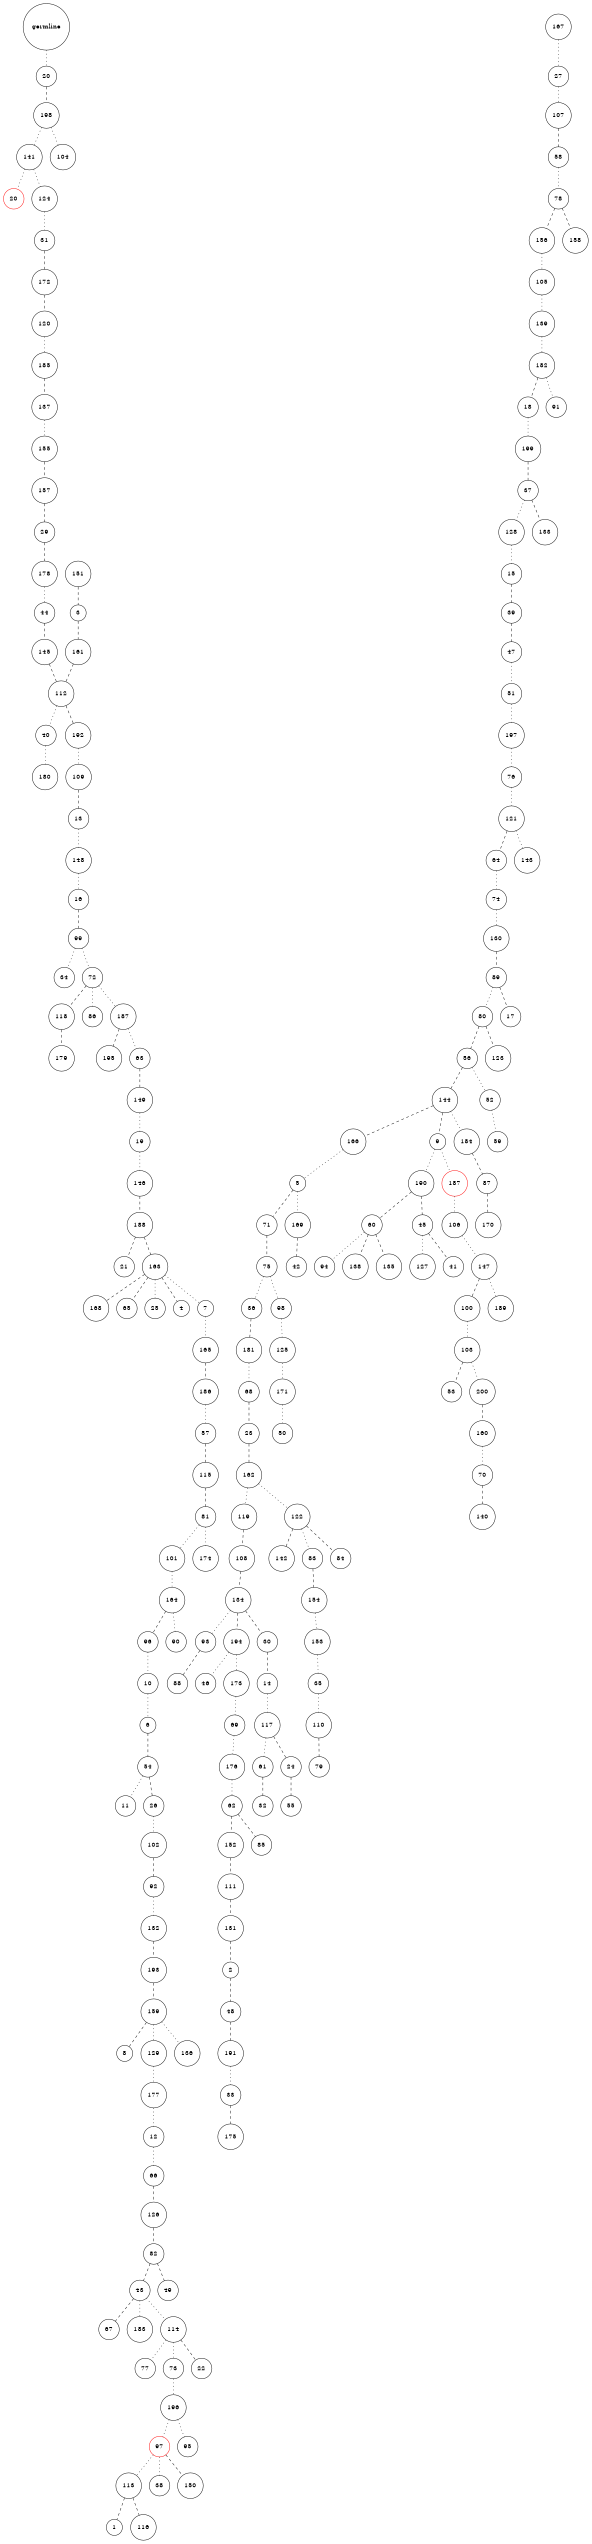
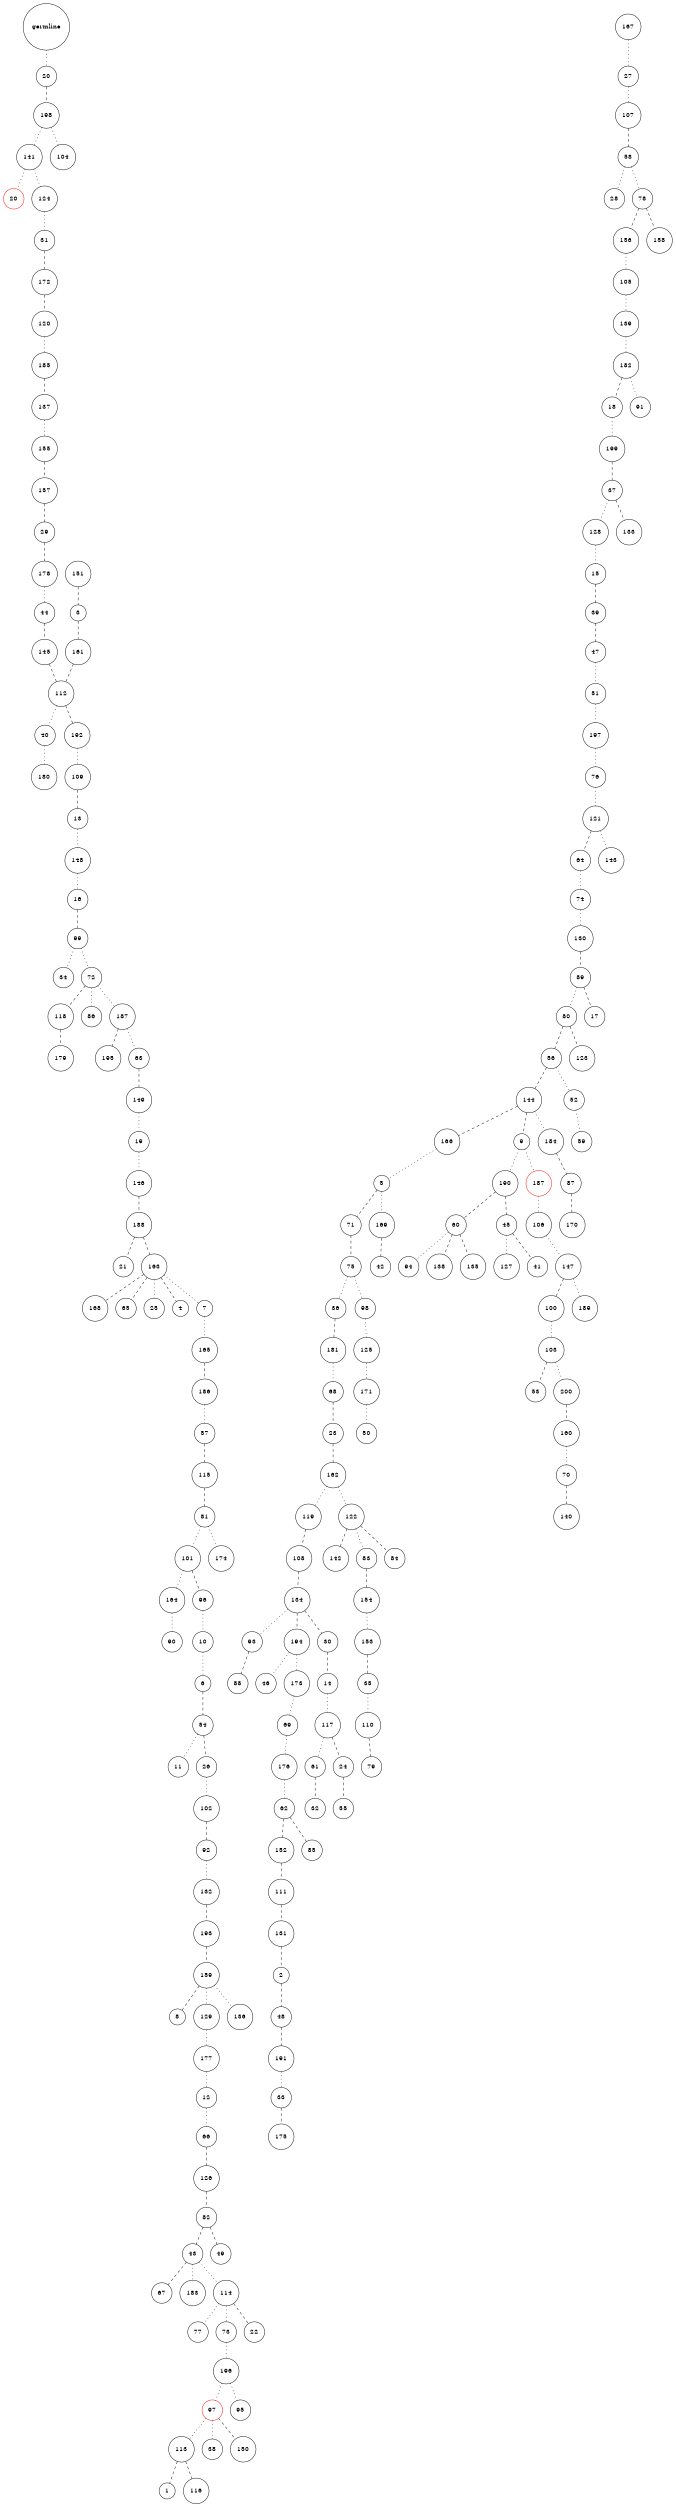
  graph {
    rankdir=UD
    splines=line
    node [shape=circle]
    edge [style=dotted]
    n1 [label=germline]
    n2 [label=20]
    n3 [label=198]
    n4 [label=141]
    n5 [label=104]
    n6 [color=red label=20]
    n7 [label=124]
    n8 [label=31]
    n9 [label=172]
    n10 [label=120]
    n11 [label=185]
    n12 [label=137]
    n13 [label=155]
    n14 [label=157]
    n15 [label=29]
    n16 [label=178]
    n17 [label=44]
    n18 [label=145]
    n19 [label=112]
    n20 [label=151]
    n21 [label=3]
    n22 [label=161]
    n23 [label=40]
    n24 [label=192]
    n25 [label=180]
    n26 [label=109]
    n27 [label=13]
    n28 [label=148]
    n29 [label=16]
    n30 [label=99]
    n31 [label=34]
    n32 [label=72]
    n33 [label=118]
    n34 [label=86]
    n35 [label=187]
    n36 [label=179]
    n37 [label=195]
    n38 [label=63]
    n39 [label=149]
    n40 [label=19]
    n41 [label=146]
    n42 [label=188]
    n43 [label=21]
    n44 [label=163]
    n45 [label=168]
    n46 [label=65]
    n47 [label=25]
    n48 [label=4]
    n49 [label=7]
    n50 [label=165]
    n51 [label=186]
    n52 [label=57]
    n53 [label=115]
    n54 [label=81]
    n55 [label=101]
    n56 [label=174]
    n57 [label=164]
    n58 [label=96]
    n59 [label=90]
    n60 [label=10]
    n61 [label=6]
    n62 [label=54]
    n63 [label=11]
    n64 [label=26]
    n65 [label=102]
    n66 [label=92]
    n67 [label=132]
    n68 [label=193]
    n69 [label=159]
    n70 [label=8]
    n71 [label=129]
    n72 [label=136]
    n73 [label=177]
    n74 [label=12]
    n75 [label=66]
    n76 [label=126]
    n77 [label=82]
    n78 [label=43]
    n79 [label=49]
    n80 [label=67]
    n81 [label=183]
    n82 [label=114]
    n83 [label=77]
    n84 [label=73]
    n85 [label=22]
    n86 [label=196]
    n87 [color=red label=97]
    n88 [label=95]
    n89 [label=113]
    n90 [label=38]
    n91 [label=150]
    n92 [label=1]
    n93 [label=116]
    n94 [label=167]
    n95 [label=27]
    n96 [label=107]
    n97 [label=58]
+   n98 [label=28]
    n99 [label=78]
    n100 [label=156]
    n101 [label=158]
    n102 [label=105]
    n103 [label=139]
    n104 [label=182]
    n105 [label=18]
    n106 [label=91]
    n107 [label=199]
    n108 [label=37]
    n109 [label=128]
    n110 [label=133]
    n111 [label=15]
    n112 [label=39]
    n113 [label=47]
    n114 [label=51]
    n115 [label=197]
    n116 [label=76]
    n117 [label=121]
    n118 [label=64]
    n119 [label=143]
    n120 [label=74]
    n121 [label=130]
    n122 [label=89]
    n123 [label=80]
    n124 [label=17]
    n125 [label=56]
    n126 [label=123]
    n127 [label=144]
    n128 [label=52]
    n129 [label=166]
    n130 [label=9]
    n131 [label=184]
    n132 [label=59]
    n133 [label=5]
    n134 [label=190]
    n135 [color=red label=187]
    n136 [label=87]
    n137 [label=71]
    n138 [label=169]
    n139 [label=75]
    n140 [label=42]
    n141 [label=36]
    n142 [label=98]
    n143 [label=181]
    n144 [label=125]
    n145 [label=68]
    n146 [label=23]
    n147 [label=162]
    n148 [label=119]
    n149 [label=122]
    n150 [label=108]
    n151 [label=142]
    n152 [label=83]
    n153 [label=84]
    n154 [label=134]
    n155 [label=93]
    n156 [label=194]
    n157 [label=30]
    n158 [label=88]
    n159 [label=46]
    n160 [label=173]
    n161 [label=14]
    n162 [label=69]
    n163 [label=176]
    n164 [label=62]
    n165 [label=152]
    n166 [label=85]
    n167 [label=111]
    n168 [label=131]
    n169 [label=2]
    n170 [label=48]
    n171 [label=191]
    n172 [label=33]
    n173 [label=175]
    n174 [label=117]
    n175 [label=61]
    n176 [label=24]
    n177 [label=32]
    n178 [label=55]
    n179 [label=154]
    n180 [label=153]
    n181 [label=35]
    n182 [label=110]
    n183 [label=79]
    n184 [label=171]
    n185 [label=50]
    n186 [label=60]
    n187 [label=45]
    n188 [label=106]
    n189 [label=94]
    n190 [label=138]
    n191 [label=135]
    n192 [label=127]
    n193 [label=41]
    n194 [label=147]
    n195 [label=100]
    n196 [label=189]
    n197 [label=103]
    n198 [label=53]
    n199 [label=200]
    n200 [label=160]
    n201 [label=70]
    n202 [label=140]
    n203 [label=170]
    n1 -- n2
    n2 -- n3 [style=dashed]
    n3 -- n4
    n3 -- n5
    n4 -- n6
    n4 -- n7
    n7 -- n8
    n8 -- n9 [style=dashed]
    n9 -- n10 [style=dashed]
    n10 -- n11
    n11 -- n12 [style=dashed]
    n12 -- n13
    n13 -- n14 [style=dashed]
    n14 -- n15 [style=dashed]
    n15 -- n16 [style=dashed]
    n16 -- n17
    n17 -- n18 [style=dashed]
    n18 -- n19 [style=dashed]
    n19 -- n23
    n19 -- n24 [style=dashed]
    n20 -- n21 [style=dashed]
    n21 -- n22 [style=dashed]
    n22 -- n19 [style=dashed]
    n23 -- n25
    n24 -- n26
    n26 -- n27 [style=dashed]
    n27 -- n28
    n28 -- n29
    n29 -- n30 [style=dashed]
    n30 -- n31
    n30 -- n32
    n32 -- n33 [style=dashed]
    n32 -- n34
    n32 -- n35
    n33 -- n36 [style=dashed]
    n35 -- n37 [style=dashed]
    n35 -- n38
    n38 -- n39 [style=dashed]
    n39 -- n40
    n40 -- n41
    n41 -- n42 [style=dashed]
    n42 -- n43 [style=dashed]
    n42 -- n44 [style=dashed]
    n44 -- n45 [style=dashed]
    n44 -- n46 [style=dashed]
    n44 -- n47
    n44 -- n48 [style=dashed]
    n44 -- n49
    n49 -- n50
    n50 -- n51 [style=dashed]
    n51 -- n52
    n52 -- n53 [style=dashed]
    n53 -- n54 [style=dashed]
    n54 -- n55
    n54 -- n56
    n55 -- n57
-   n57 -- n58 [style=dashed]
+   n55 -- n58 [style=dashed]
    n57 -- n59
    n58 -- n60
    n60 -- n61
    n61 -- n62 [style=dashed]
    n62 -- n63
    n62 -- n64 [style=dashed]
    n64 -- n65
    n65 -- n66 [style=dashed]
    n66 -- n67
    n67 -- n68 [style=dashed]
    n68 -- n69 [style=dashed]
    n69 -- n70 [style=dashed]
    n69 -- n71
    n69 -- n72
    n71 -- n73
    n73 -- n74
    n74 -- n75
    n75 -- n76 [style=dashed]
    n76 -- n77 [style=dashed]
    n77 -- n78 [style=dashed]
    n77 -- n79 [style=dashed]
    n78 -- n80 [style=dashed]
    n78 -- n81
    n78 -- n82
    n82 -- n83
    n82 -- n84
    n82 -- n85 [style=dashed]
    n84 -- n86
    n86 -- n87
    n86 -- n88
    n87 -- n89
    n87 -- n90
    n87 -- n91 [style=dashed]
    n89 -- n92 [style=dashed]
    n89 -- n93 [style=dashed]
    n94 -- n95
    n95 -- n96
    n96 -- n97 [style=dashed]
+   n97 -- n98
    n97 -- n99
    n99 -- n100 [style=dashed]
    n99 -- n101 [style=dashed]
    n100 -- n102
    n102 -- n103
    n103 -- n104
    n104 -- n105 [style=dashed]
    n104 -- n106
    n105 -- n107
    n107 -- n108 [style=dashed]
    n108 -- n109
    n108 -- n110 [style=dashed]
    n109 -- n111
    n111 -- n112 [style=dashed]
    n112 -- n113 [style=dashed]
    n113 -- n114
    n114 -- n115
    n115 -- n116
    n116 -- n117
    n117 -- n118 [style=dashed]
    n117 -- n119
    n118 -- n120
    n120 -- n121
    n121 -- n122 [style=dashed]
    n122 -- n123
    n122 -- n124 [style=dashed]
    n123 -- n125 [style=dashed]
    n123 -- n126 [style=dashed]
    n125 -- n127 [style=dashed]
    n125 -- n128
    n127 -- n129 [style=dashed]
    n127 -- n130 [style=dashed]
    n127 -- n131
    n128 -- n132
    n129 -- n133
    n130 -- n134
    n130 -- n135
    n131 -- n136 [style=dashed]
    n133 -- n137 [style=dashed]
    n133 -- n138
    n134 -- n186 [style=dashed]
    n134 -- n187 [style=dashed]
    n135 -- n188
    n136 -- n203 [style=dashed]
    n137 -- n139 [style=dashed]
    n138 -- n140 [style=dashed]
    n139 -- n141
    n139 -- n142
    n141 -- n143 [style=dashed]
    n142 -- n144
    n143 -- n145
    n144 -- n184
    n145 -- n146 [style=dashed]
    n146 -- n147 [style=dashed]
    n147 -- n148
    n147 -- n149
    n148 -- n150 [style=dashed]
    n149 -- n151 [style=dashed]
    n149 -- n152
    n149 -- n153 [style=dashed]
    n150 -- n154 [style=dashed]
    n152 -- n179 [style=dashed]
    n154 -- n155
    n154 -- n156 [style=dashed]
    n154 -- n157 [style=dashed]
    n155 -- n158 [style=dashed]
    n156 -- n159
    n156 -- n160
    n157 -- n161 [style=dashed]
    n160 -- n162
    n161 -- n174
    n162 -- n163
    n163 -- n164
    n164 -- n165 [style=dashed]
    n164 -- n166 [style=dashed]
    n165 -- n167 [style=dashed]
    n167 -- n168 [style=dashed]
    n168 -- n169 [style=dashed]
    n169 -- n170 [style=dashed]
    n170 -- n171 [style=dashed]
    n171 -- n172
    n172 -- n173 [style=dashed]
    n174 -- n175
    n174 -- n176 [style=dashed]
    n175 -- n177 [style=dashed]
    n176 -- n178 [style=dashed]
    n179 -- n180
-   n180 -- n181
+   n180 -- n181 [style=dashed]
    n181 -- n182
    n182 -- n183 [style=dashed]
    n184 -- n185
    n186 -- n189
    n186 -- n190 [style=dashed]
    n186 -- n191 [style=dashed]
    n187 -- n192
    n187 -- n193 [style=dashed]
    n188 -- n194
    n194 -- n195 [style=dashed]
    n194 -- n196
    n195 -- n197
    n197 -- n198 [style=dashed]
    n197 -- n199
    n199 -- n200 [style=dashed]
    n200 -- n201
    n201 -- n202 [style=dashed]
  }
